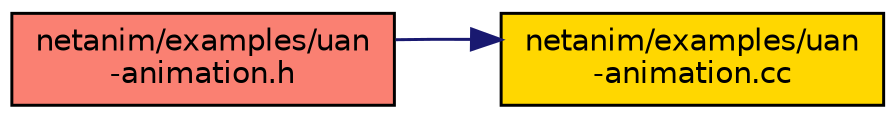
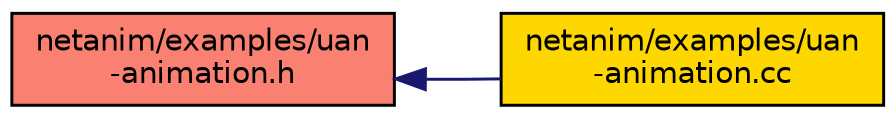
  digraph {
    rankdir=LR
    node [color=black fontname=Helvetica fontsize=10 shape=record style=filled]
    n1 [fillcolor=salmon fontcolor=black height=0.2 label="netanim/examples/uan\l-animation.h" width=0.4]
    n2 [fillcolor=gold height=0.2 label="netanim/examples/uan\l-animation.cc" width=0.4]
-   n2 -> n1 [color=midnightblue dir=back fontname=Helvetica fontsize=10 labelfontname=Helvetica labelfontsize=10 style=solid]
+   n1 -> n2 [color=midnightblue dir=back fontname=Helvetica fontsize=10 labelfontname=Helvetica labelfontsize=10 style=solid]
  }
